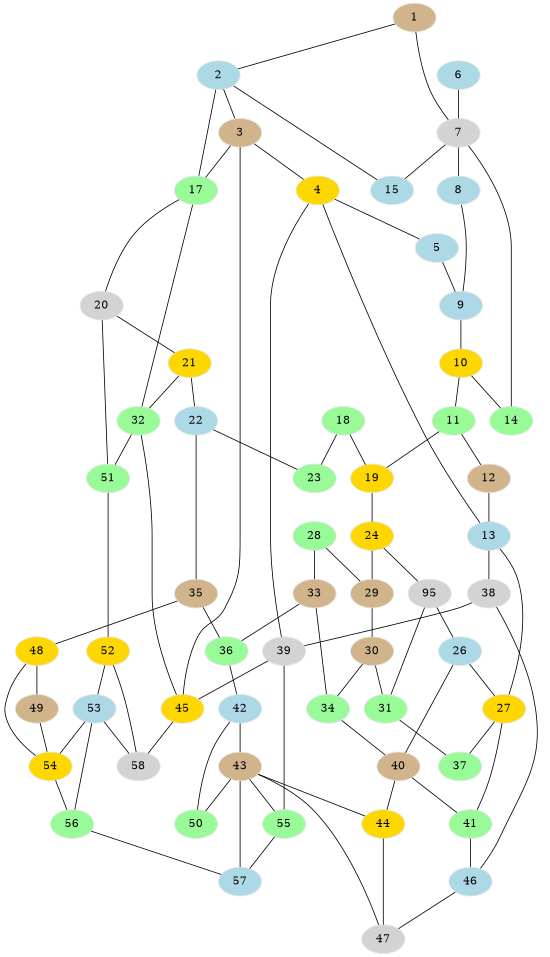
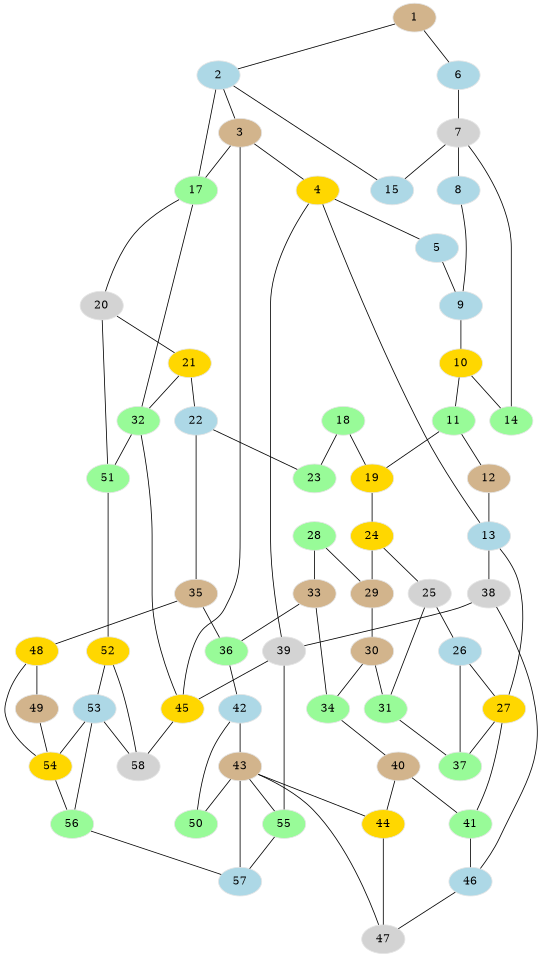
  graph {
    node [color=gray90 fillcolor=palegreen style=filled]
    edge [weight=1.0]
    1 [fillcolor=tan]
    2 [fillcolor=lightblue]
    6 [fillcolor=lightblue]
    3 [fillcolor=tan]
    15 [fillcolor=lightblue]
    17
    7 [fillcolor=lightgrey]
    4 [fillcolor=gold]
    45 [fillcolor=gold]
    20 [fillcolor=lightgrey]
    32
    5 [fillcolor=lightblue]
    13 [fillcolor=lightblue]
    39 [fillcolor=lightgrey]
    58 [fillcolor=lightgrey]
    9 [fillcolor=lightblue]
    27 [fillcolor=gold]
    38 [fillcolor=lightgrey]
    55
    10 [fillcolor=gold]
    8 [fillcolor=lightblue]
    14
    11
    12 [fillcolor=tan]
    19 [fillcolor=gold]
    24 [fillcolor=gold]
    37
    41
    46 [fillcolor=lightblue]
    18
    23
    21 [fillcolor=gold]
    51
-   25 [fillcolor=lightgrey label=95]
+   25 [fillcolor=lightgrey]
    29 [fillcolor=tan]
    22 [fillcolor=lightblue]
    35 [fillcolor=tan]
    36
    48 [fillcolor=gold]
    28
    33 [fillcolor=tan]
    26 [fillcolor=lightblue]
    31
    30 [fillcolor=tan]
    34
    40 [fillcolor=tan]
    52 [fillcolor=gold]
    42 [fillcolor=lightblue]
    44 [fillcolor=gold]
    49 [fillcolor=tan]
    54 [fillcolor=gold]
    43 [fillcolor=tan]
    50
    47 [fillcolor=lightgrey]
    57 [fillcolor=lightblue]
    56
    53 [fillcolor=lightblue]
    1 -- 2
-   1 -- 7
+   1 -- 6
    2 -- 3
    2 -- 15
    2 -- 17 [weight=3.0]
    6 -- 7 [weight=2.0]
    3 -- 17
    3 -- 4
    3 -- 45
    17 -- 20
    17 -- 32
    7 -- 15
    7 -- 8 [weight=2.0]
    7 -- 14
    4 -- 5
    4 -- 13
    4 -- 39
    45 -- 58
    20 -- 21
    20 -- 51
    32 -- 45
    32 -- 51 [weight=2.0]
    5 -- 9
    13 -- 27 [weight=2.0]
    13 -- 38
    39 -- 45
    39 -- 55
    9 -- 10
    27 -- 37
    27 -- 41
    38 -- 39
    38 -- 46
    55 -- 57
    10 -- 14
    10 -- 11
    8 -- 9
    11 -- 12
    11 -- 19
    12 -- 13 [weight=2.0]
    19 -- 24
    24 -- 25
    24 -- 29
    41 -- 46
    46 -- 47
    18 -- 19
    18 -- 23
    21 -- 32
    21 -- 22
    51 -- 52
    25 -- 26
    25 -- 31
    29 -- 30
    22 -- 23
    22 -- 35
    35 -- 36
    35 -- 48
    36 -- 42
    48 -- 49
    48 -- 54
    28 -- 29
    28 -- 33
    33 -- 36
    33 -- 34
    26 -- 27
-   26 -- 40
+   26 -- 37
    31 -- 37
    30 -- 31
    30 -- 34
    34 -- 40
    40 -- 41
    40 -- 44
    52 -- 58
    52 -- 53
    42 -- 43
    42 -- 50
    44 -- 47
    49 -- 54
    54 -- 56 [weight=2.0]
    43 -- 55
    43 -- 44
    43 -- 50
    43 -- 47
    43 -- 57
    56 -- 57
    53 -- 58
    53 -- 54 [weight=2.0]
    53 -- 56
  }
